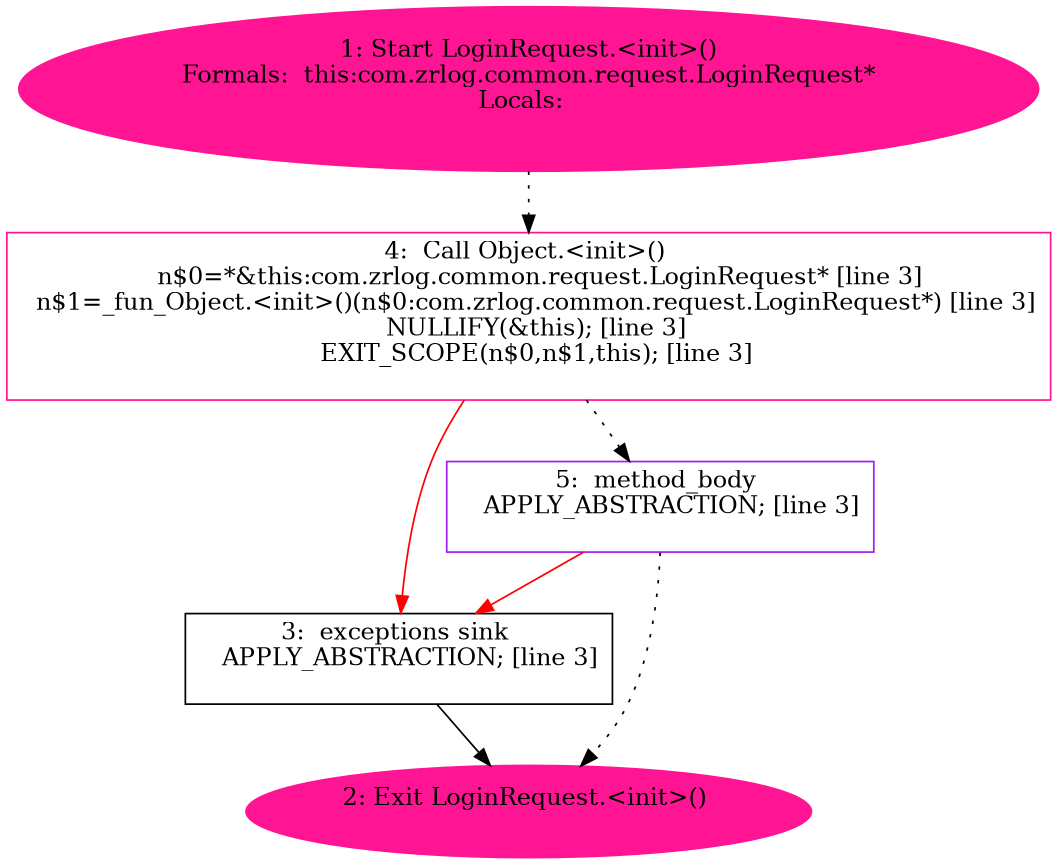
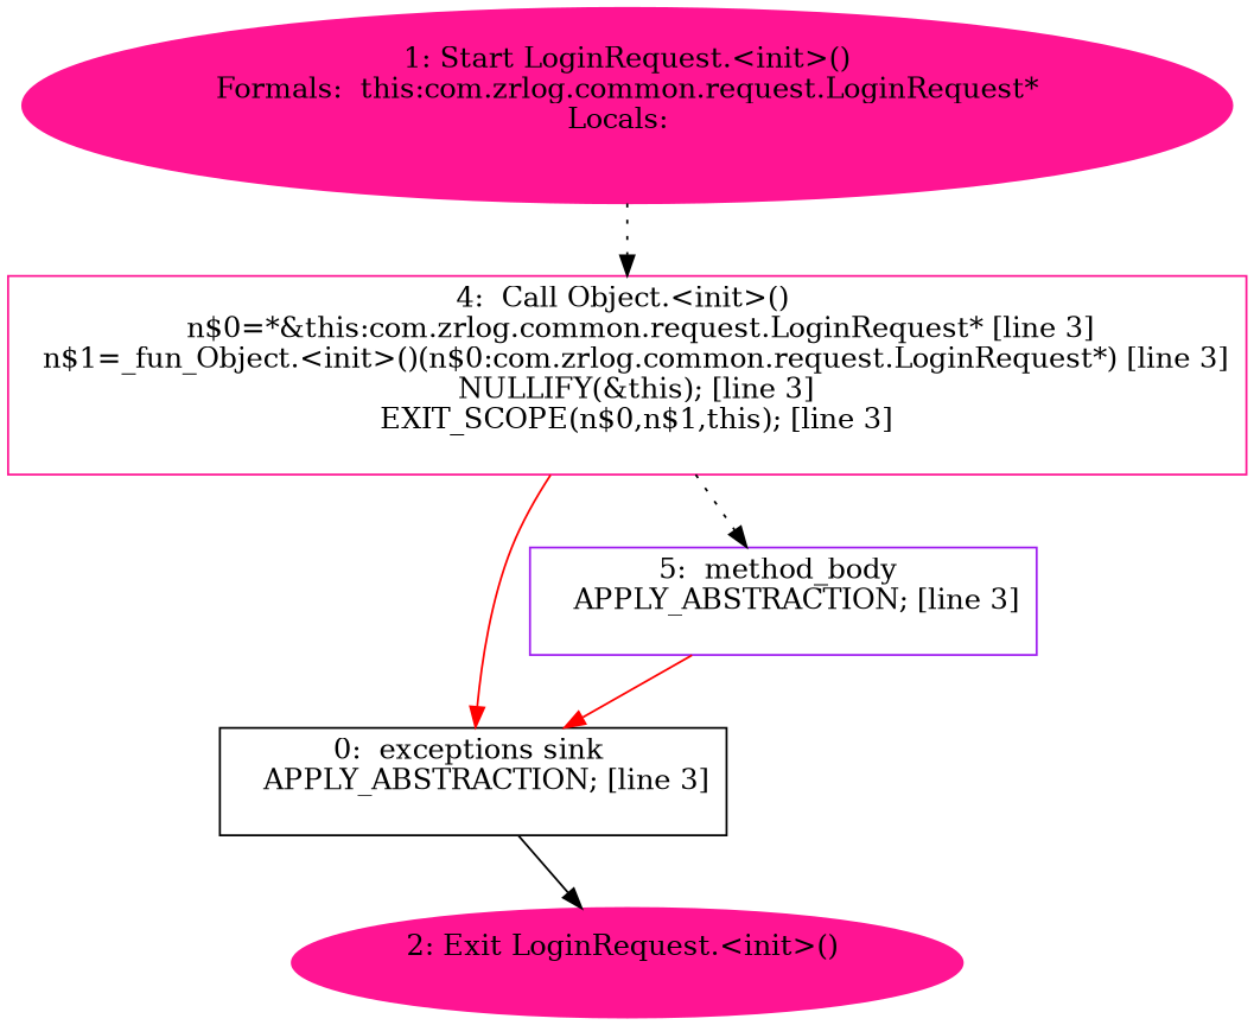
  digraph {
    node [color=deeppink shape=box]
    edge [style=dotted]
    n1 [label="1: Start LoginRequest.<init>()\nFormals:  this:com.zrlog.common.request.LoginRequest*\nLocals:  \n  " style=filled shape=""]
    n2 [label="4:  Call Object.<init>() \n   n$0=*&this:com.zrlog.common.request.LoginRequest* [line 3]\n  n$1=_fun_Object.<init>()(n$0:com.zrlog.common.request.LoginRequest*) [line 3]\n  NULLIFY(&this); [line 3]\n  EXIT_SCOPE(n$0,n$1,this); [line 3]\n "]
-   n3 [color=black label="3:  exceptions sink \n   APPLY_ABSTRACTION; [line 3]\n "]
+   n3 [color=black label="0:  exceptions sink \n   APPLY_ABSTRACTION; [line 3]\n "]
    n4 [color=purple label="5:  method_body \n   APPLY_ABSTRACTION; [line 3]\n "]
    n5 [label="2: Exit LoginRequest.<init>() \n  " style=filled shape=""]
    n1 -> n2
    n2 -> n3 [color=red style=solid]
    n2 -> n4
    n3 -> n5 [style=solid]
    n4 -> n3 [color=red style=solid]
-   n4 -> n5
  }
